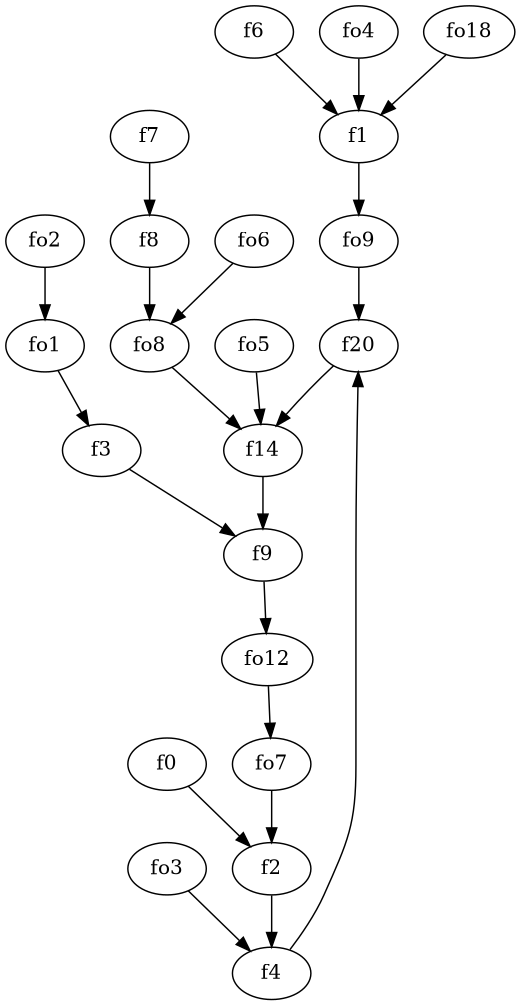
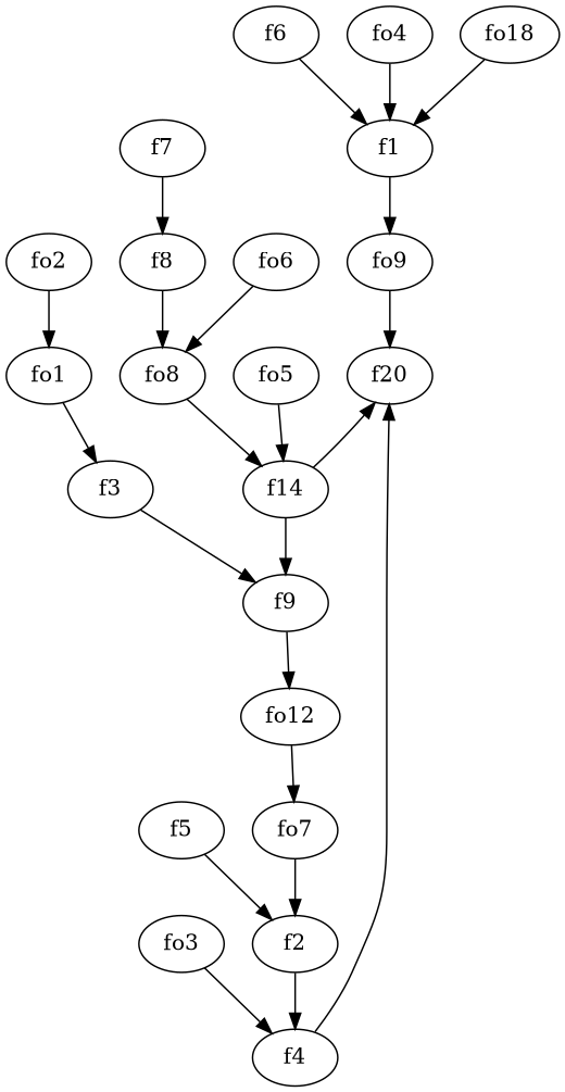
  strict digraph {
    edge [weight=2]
    f1
    fo9
    n3 [label=f20]
    f2
    f4
    f3
    f9
    n8 [label=fo12]
    n9 [label=f14]
-   f5 [label=f0]
+   f5
    f6
    f7
    f8
    fo8
    fo7
    fo1
    fo2
    fo3
    fo4
    fo5
    fo6
    n22 [label=fo18]
    f1 -> fo9
    fo9 -> n3
-   n3 -> n9
+   n9 -> n3
    f2 -> f4
    f4 -> n3
    f3 -> f9
    f9 -> n8
    n8 -> fo7
    n9 -> f9
    f5 -> f2
    f6 -> f1
    f7 -> f8
    f8 -> fo8
    fo8 -> n9
    fo7 -> f2
    fo1 -> f3
    fo2 -> fo1
    fo3 -> f4
    fo4 -> f1
    fo5 -> n9
    fo6 -> fo8
    n22 -> f1
  }
